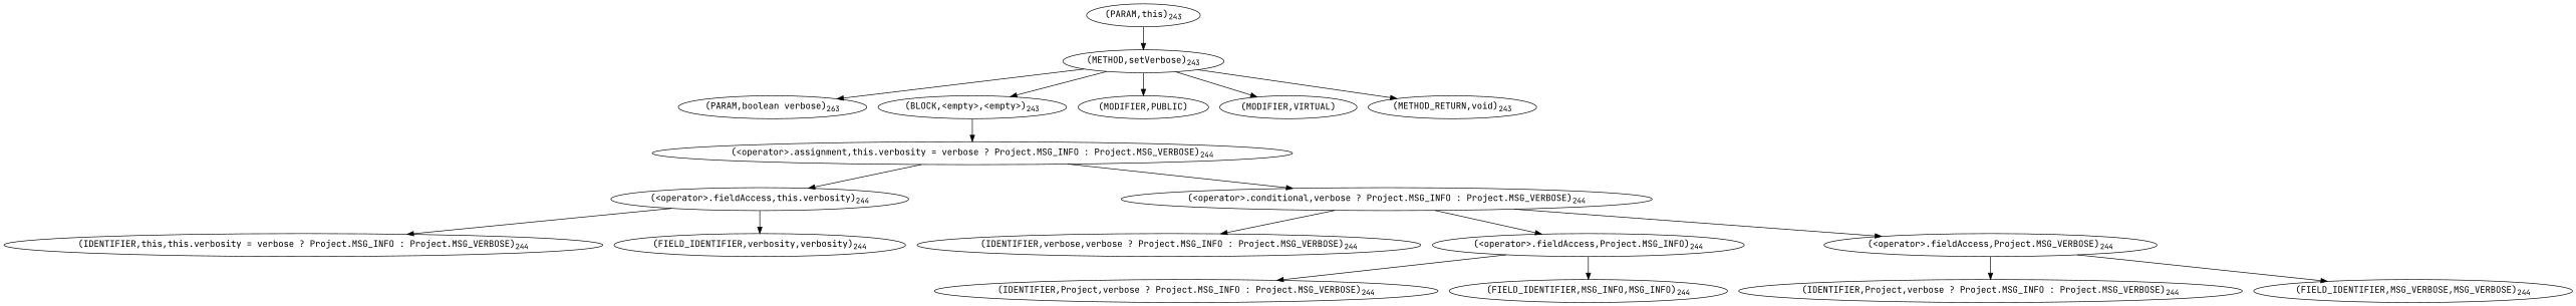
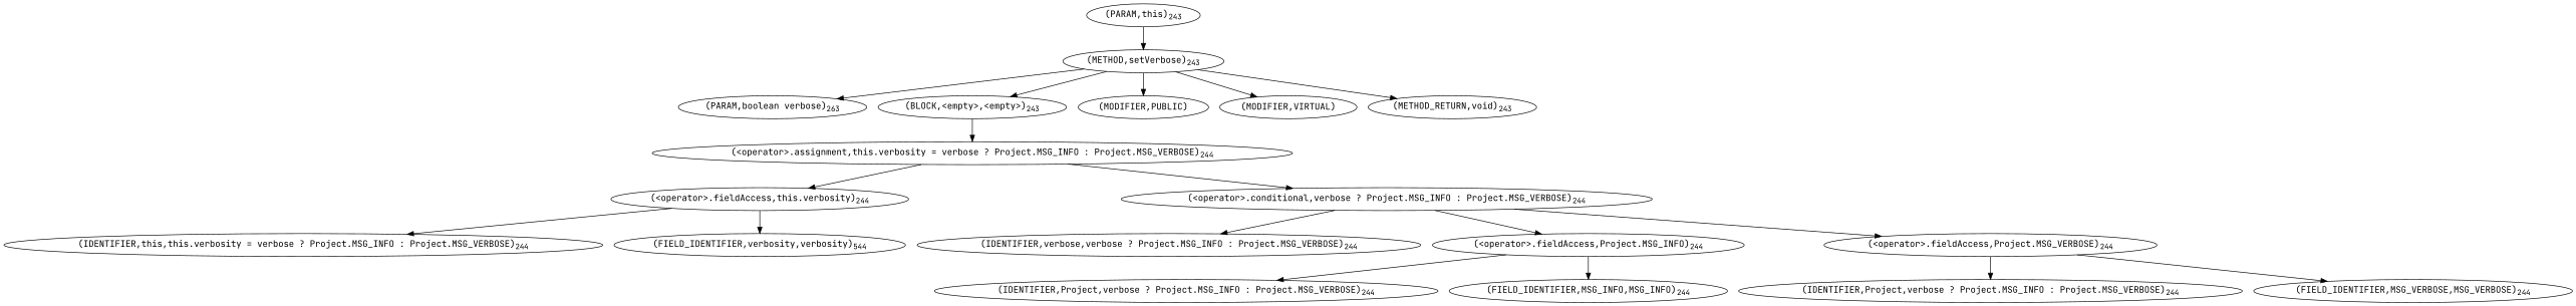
  digraph {
    fontname="JetBrains Mono"
    node [fontname="JetBrains Mono"]
    edge [fontname="JetBrains Mono"]
    n1 [label=<(METHOD,setVerbose)<SUB>243</SUB>>]
    n2 [label=<(PARAM,boolean verbose)<SUB>263</SUB>>]
    n3 [label=<(BLOCK,&lt;empty&gt;,&lt;empty&gt;)<SUB>243</SUB>>]
    n4 [label=<(MODIFIER,PUBLIC)>]
    n5 [label=<(MODIFIER,VIRTUAL)>]
    n6 [label=<(METHOD_RETURN,void)<SUB>243</SUB>>]
    n7 [label=<(PARAM,this)<SUB>243</SUB>>]
    n8 [label=<(&lt;operator&gt;.assignment,this.verbosity = verbose ? Project.MSG_INFO : Project.MSG_VERBOSE)<SUB>244</SUB>>]
    n9 [label=<(&lt;operator&gt;.fieldAccess,this.verbosity)<SUB>244</SUB>>]
    n10 [label=<(&lt;operator&gt;.conditional,verbose ? Project.MSG_INFO : Project.MSG_VERBOSE)<SUB>244</SUB>>]
    n11 [label=<(IDENTIFIER,this,this.verbosity = verbose ? Project.MSG_INFO : Project.MSG_VERBOSE)<SUB>244</SUB>>]
-   n12 [label=<(FIELD_IDENTIFIER,verbosity,verbosity)<SUB>244</SUB>>]
+   n12 [label=<(FIELD_IDENTIFIER,verbosity,verbosity)<SUB>544</SUB>>]
    n13 [label=<(IDENTIFIER,verbose,verbose ? Project.MSG_INFO : Project.MSG_VERBOSE)<SUB>244</SUB>>]
    n14 [label=<(&lt;operator&gt;.fieldAccess,Project.MSG_INFO)<SUB>244</SUB>>]
    n15 [label=<(&lt;operator&gt;.fieldAccess,Project.MSG_VERBOSE)<SUB>244</SUB>>]
    n16 [label=<(IDENTIFIER,Project,verbose ? Project.MSG_INFO : Project.MSG_VERBOSE)<SUB>244</SUB>>]
    n17 [label=<(FIELD_IDENTIFIER,MSG_INFO,MSG_INFO)<SUB>244</SUB>>]
    n18 [label=<(IDENTIFIER,Project,verbose ? Project.MSG_INFO : Project.MSG_VERBOSE)<SUB>244</SUB>>]
    n19 [label=<(FIELD_IDENTIFIER,MSG_VERBOSE,MSG_VERBOSE)<SUB>244</SUB>>]
    n1 -> n2
    n1 -> n3
    n1 -> n4
    n1 -> n5
    n1 -> n6
    n3 -> n8
    n7 -> n1
    n8 -> n9
    n8 -> n10
    n9 -> n11
    n9 -> n12
    n10 -> n13
    n10 -> n14
    n10 -> n15
    n14 -> n16
    n14 -> n17
    n15 -> n18
    n15 -> n19
  }
